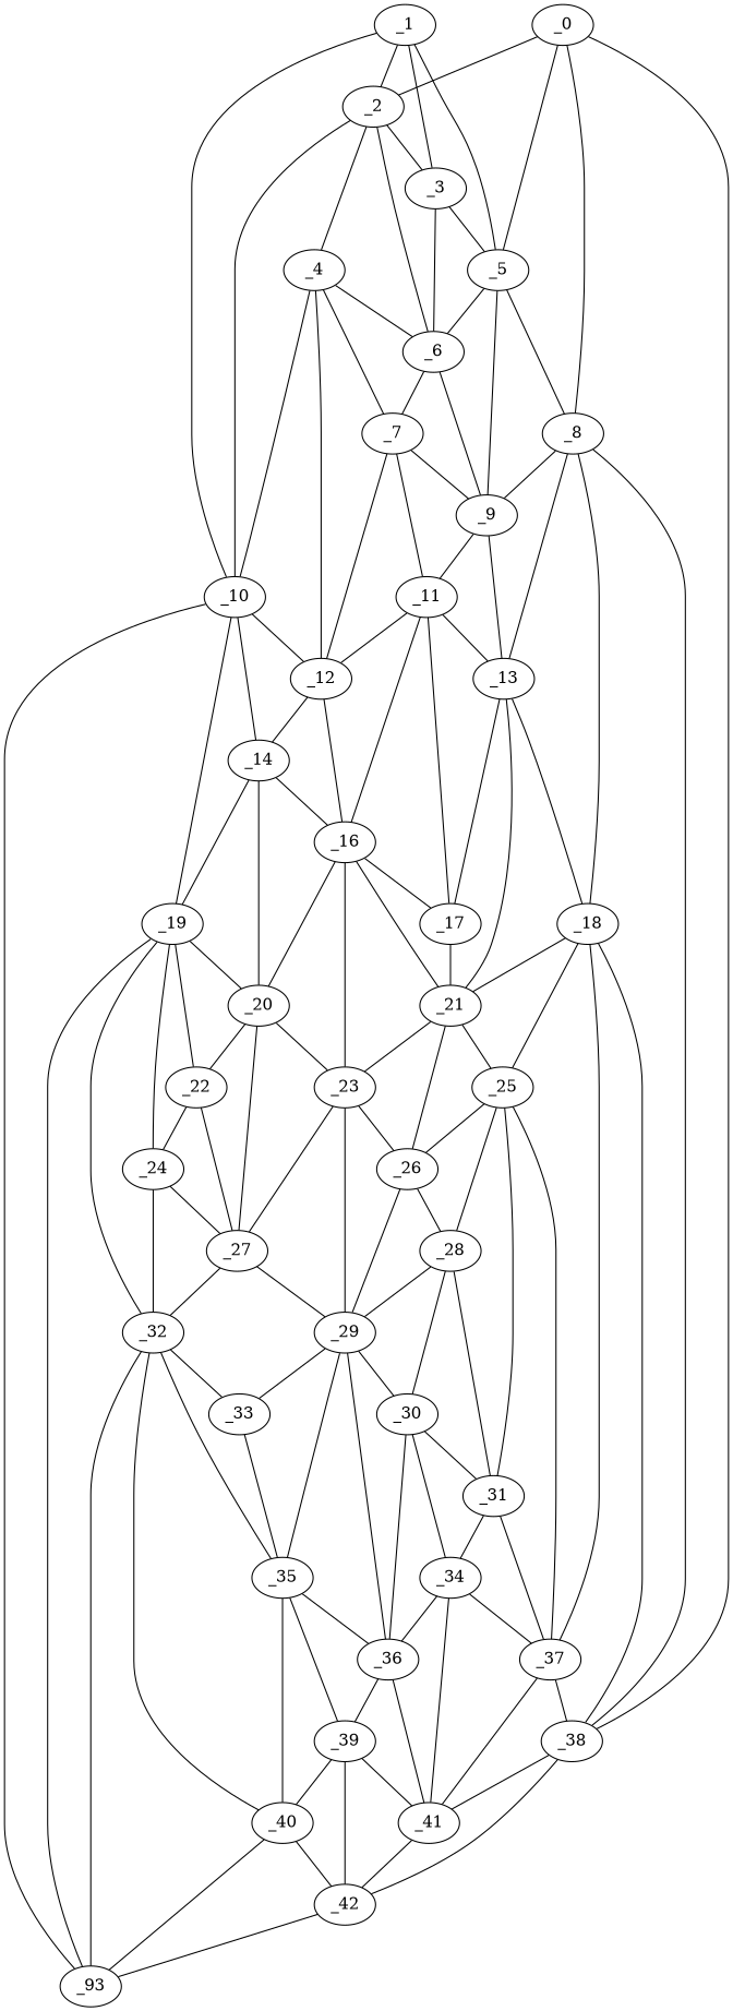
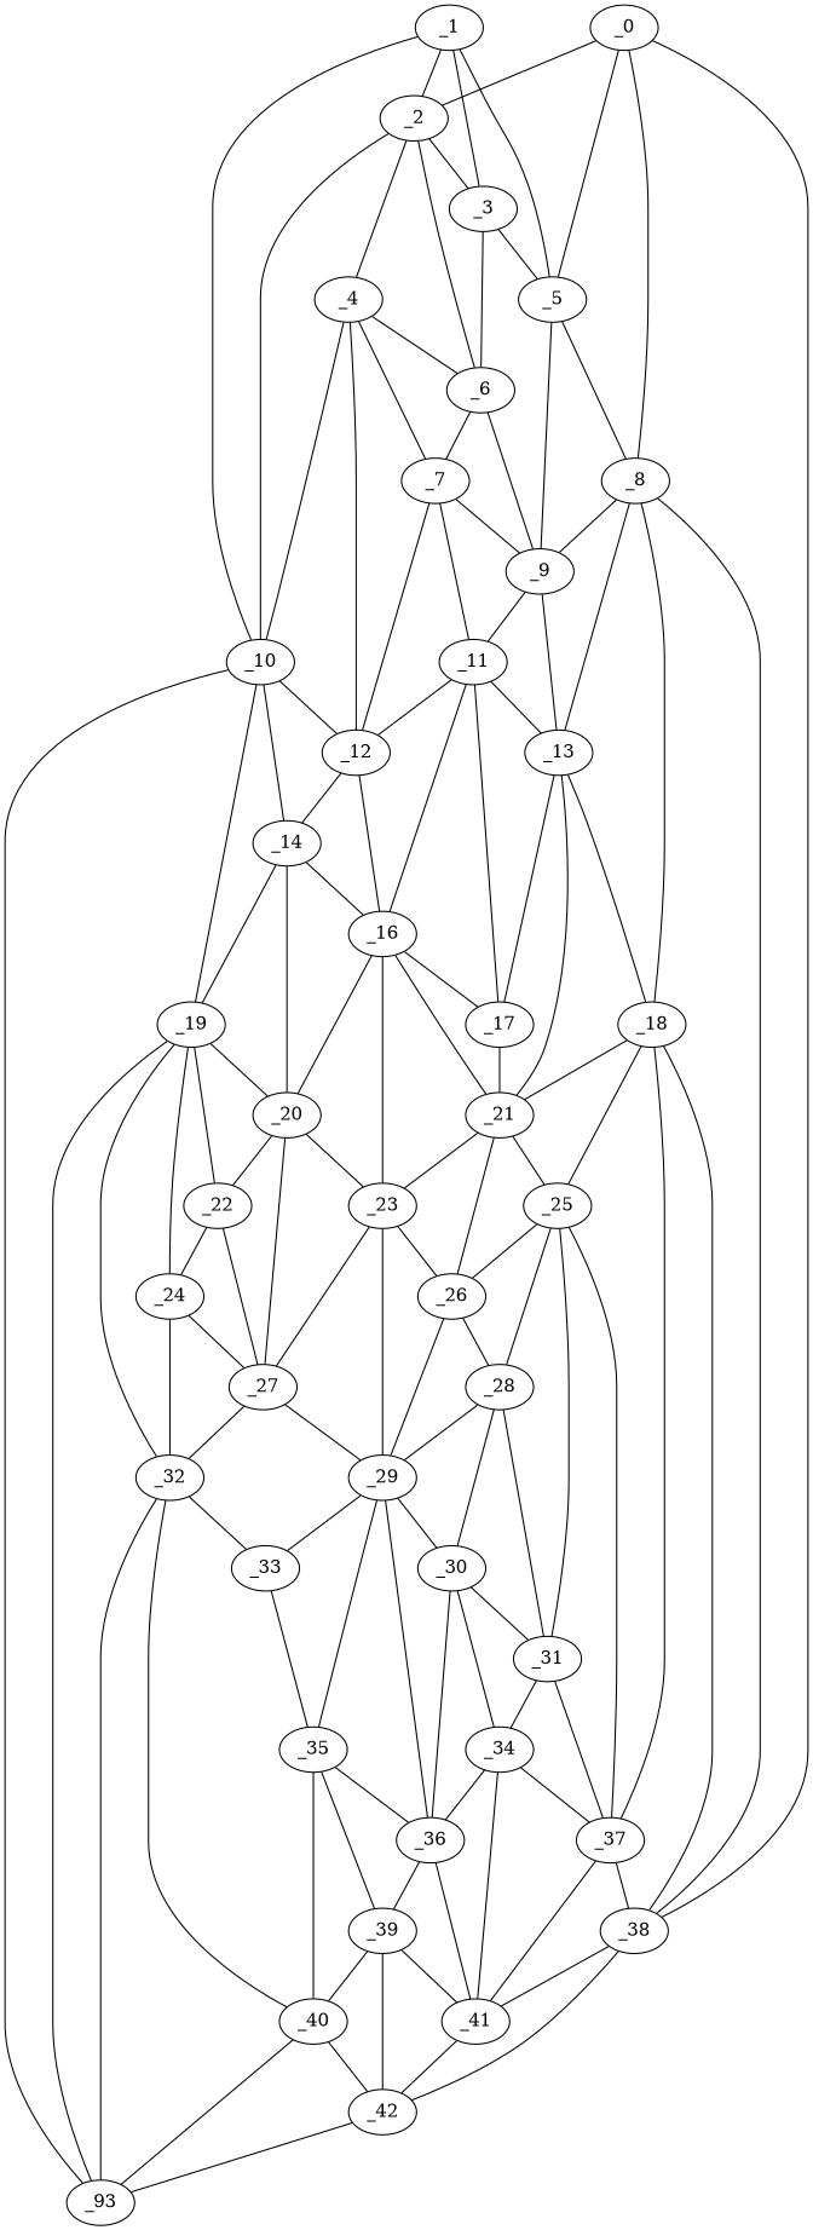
  graph {
    node [x=100 y=34]
    edge [valence=2]
    _0 [x=6 y=92]
    _5 [x=27 y=79]
    _8 [x=40 y=81]
    _38 [y=102]
    _2 [x=19 y=57]
    _1 [x=7 y=71]
    _3 [x=23 y=68]
    _10 [x=42 y=25]
    _6 [x=30 y=63]
    _9 [x=41 y=69]
    _13 [x=50 y=70]
    _18 [x=61 y=82]
    _41 [x=117 y=56]
    _42 [x=122 y=49]
    _4 [x=27 y=47]
    _12 [x=45 y=44]
    _14 [x=51 y=37]
    _19 [x=62 y=28]
    n19 [label=_93 x=126 y=32]
    _7 [x=37 y=55]
    _11 [x=44 y=58]
    _17 [x=56 y=61]
    _21 [x=64 y=61]
    _25 [x=74 y=66]
    _37 [y=81]
    _16 [x=56 y=52]
    _20 [x=63 y=41]
    _22 [x=68]
    _24 [x=74]
    _32 [x=91 y=32]
    _23 [x=73 y=51]
    _26 [x=77 y=55]
    _28 [x=80 y=60]
    _31 [x=90 y=66]
    _27 [x=78 y=40]
    _33 [x=91 y=36]
    _35 [x=98 y=43]
    _40 [x=115]
    _29 [x=82 y=49]
    _30 [x=88 y=59]
    _36 [y=50]
    _34 [x=94 y=60]
    _39 [x=109 y=47]
    _0 -- _5
    _0 -- _8 [valence=1]
    _0 -- _38 [valence=1]
    _0 -- _2 [valence=1]
    _5 -- _8 [valence=1]
-   _5 -- _6
    _5 -- _9
    _8 -- _38 [valence=1]
    _8 -- _9
    _8 -- _13 [valence=1]
    _8 -- _18
    _38 -- _41 [valence=1]
    _38 -- _42 [valence=1]
    _2 -- _3 [valence=1]
    _2 -- _10
    _2 -- _6
    _2 -- _4
    _1 -- _5 [valence=1]
    _1 -- _2
    _1 -- _3 [valence=1]
    _1 -- _10 [valence=1]
    _3 -- _5
    _3 -- _6
    _10 -- _12
    _10 -- _14
    _10 -- _19
    _10 -- n19 [valence=1]
    _6 -- _9
    _6 -- _7
    _9 -- _13
    _9 -- _11
    _13 -- _18
    _13 -- _17
    _13 -- _21 [valence=1]
    _18 -- _38
    _18 -- _21
    _18 -- _25
    _18 -- _37
    _41 -- _42 [valence=1]
    _42 -- n19 [valence=1]
    _4 -- _10
    _4 -- _6
    _4 -- _12 [valence=1]
    _4 -- _7
    _12 -- _14
    _12 -- _16
    _14 -- _19
    _14 -- _16
    _14 -- _20
    _19 -- n19
    _19 -- _20 [valence=1]
    _19 -- _22 [valence=1]
    _19 -- _24 [valence=1]
    _19 -- _32
    _7 -- _9
    _7 -- _12 [valence=1]
    _7 -- _11
    _11 -- _13
    _11 -- _12
    _11 -- _17
    _11 -- _16
    _17 -- _21
    _21 -- _25
    _21 -- _23
    _21 -- _26
    _25 -- _37 [valence=1]
    _25 -- _26 [valence=1]
    _25 -- _28
    _25 -- _31
    _37 -- _38 [valence=1]
    _37 -- _41
    _16 -- _17
    _16 -- _21
    _16 -- _20 [valence=1]
    _16 -- _23
    _20 -- _22
    _20 -- _23
    _20 -- _27
    _22 -- _24
    _22 -- _27 [valence=1]
    _24 -- _32 [valence=1]
    _24 -- _27
    _32 -- n19
    _32 -- _33 [valence=1]
-   _32 -- _35
    _32 -- _40 [valence=1]
    _23 -- _26
    _23 -- _27
    _23 -- _29
    _26 -- _28
    _26 -- _29
    _28 -- _31
    _28 -- _29 [valence=1]
    _28 -- _30
    _31 -- _37
    _31 -- _34 [valence=1]
    _27 -- _32
    _27 -- _29 [valence=1]
    _33 -- _35
    _35 -- _40 [valence=1]
    _35 -- _36
    _35 -- _39 [valence=1]
    _40 -- _42
    _40 -- n19 [valence=1]
    _29 -- _33
    _29 -- _35
    _29 -- _30
    _29 -- _36
    _30 -- _31
    _30 -- _36 [valence=1]
    _30 -- _34
    _36 -- _41
    _36 -- _39 [valence=1]
    _34 -- _41
    _34 -- _37
    _34 -- _36
    _39 -- _41
    _39 -- _42 [valence=1]
    _39 -- _40
  }
